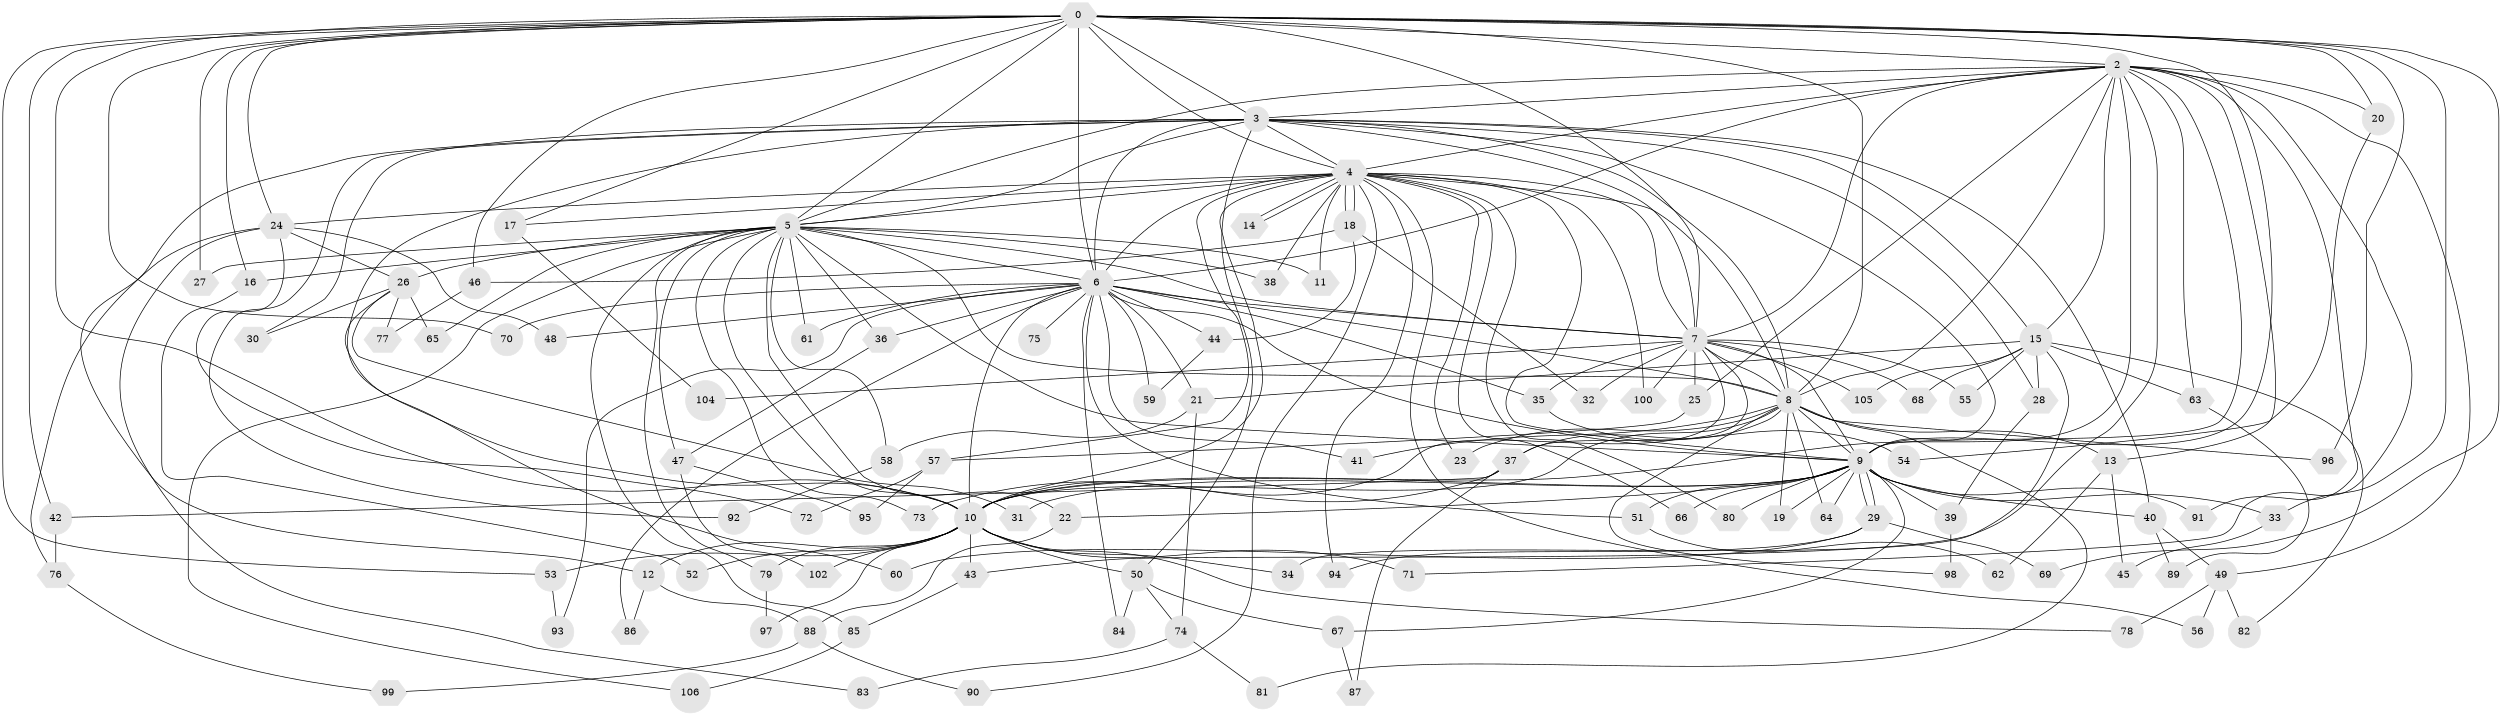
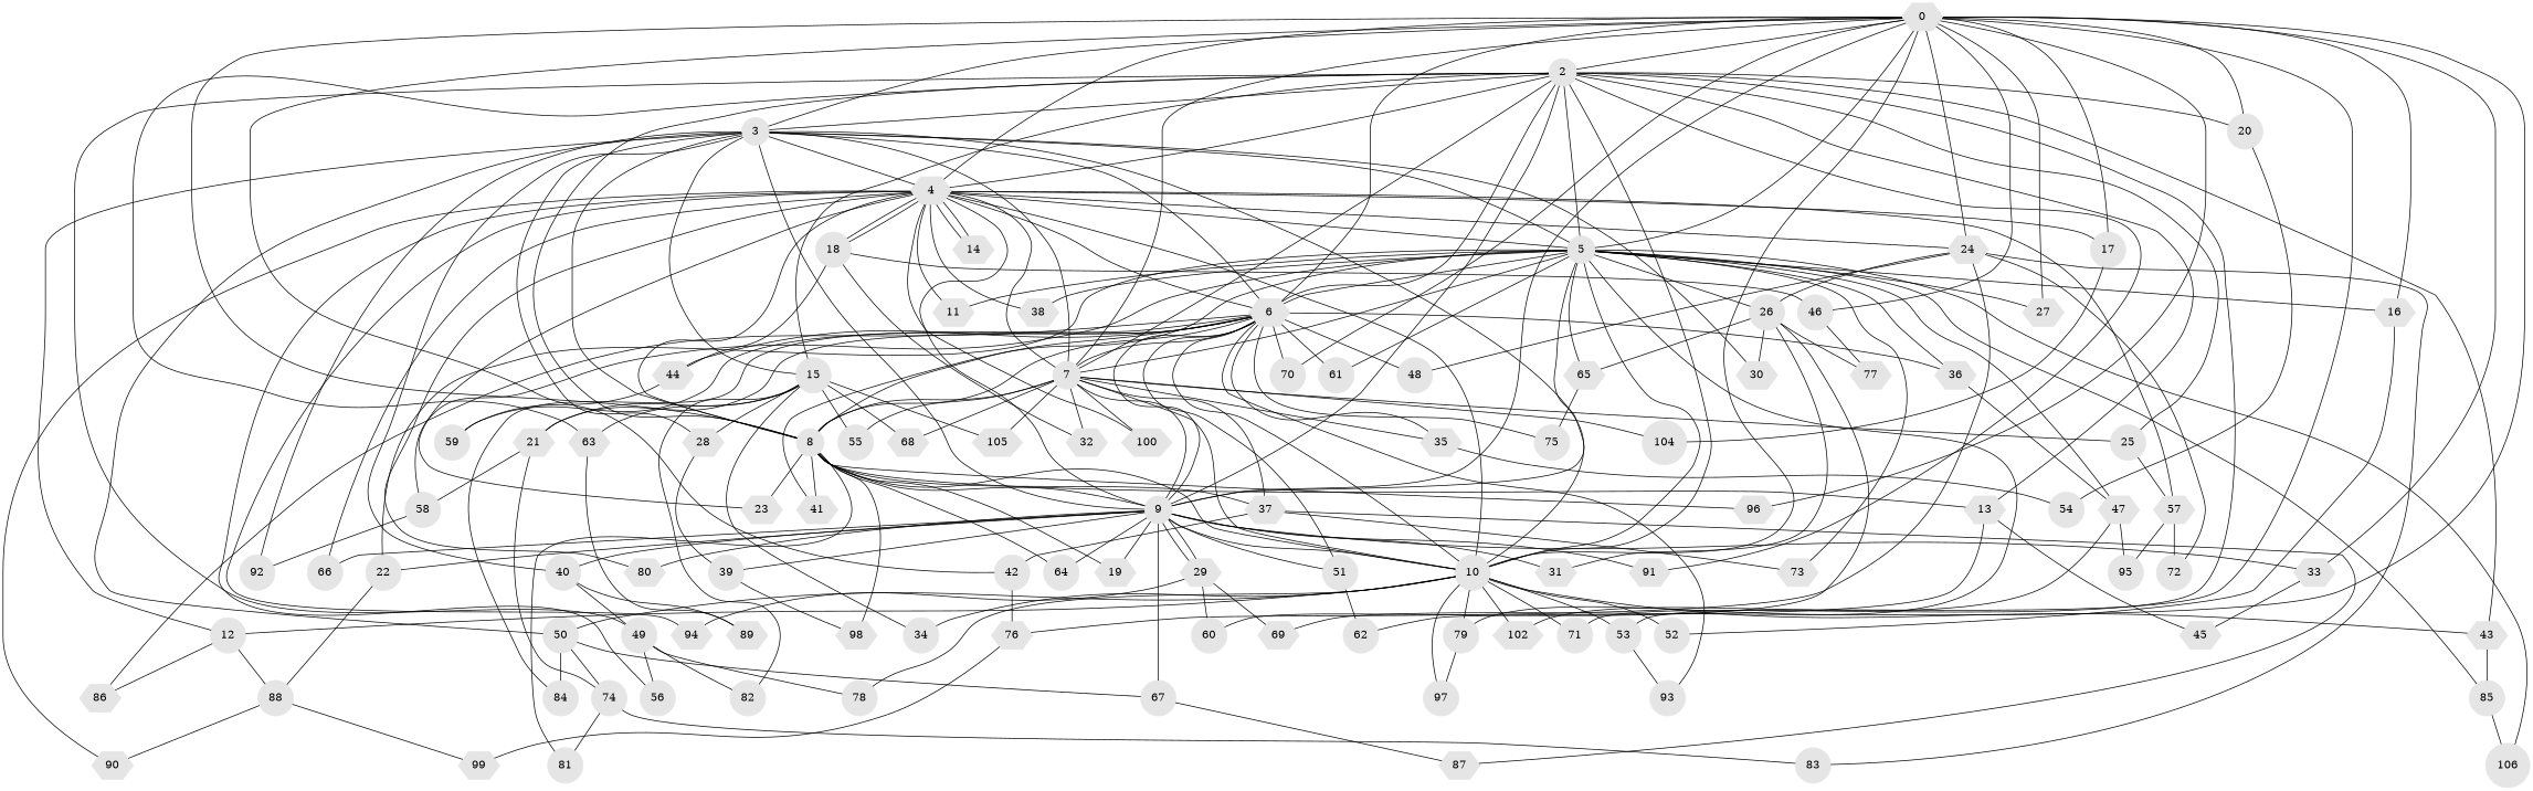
  graph {
    node [color=gray90 shape=circle style=filled]
    n1 [label=0 shape=hexagon]
    2
    3
    4 [shape=hexagon]
    5
    6 [shape=hexagon]
    7
    8
    9
    10
    16 [shape=hexagon]
    17
    20
    24 [shape=hexagon]
    27 [shape=hexagon]
    33 [shape=hexagon]
    42
    46
    53
    69 [shape=hexagon]
    70
    96 [shape=hexagon]
    13 [shape=hexagon]
    15
    25
    43 [shape=hexagon]
    49
    63 [shape=hexagon]
    71
    91 [shape=hexagon]
    12
    28 [shape=hexagon]
    30 [shape=hexagon]
    40
    50
    92
    11 [shape=hexagon]
    14 [shape=hexagon]
    18
    23 [shape=hexagon]
    38 [shape=hexagon]
    56
    57 [shape=hexagon]
    66
    80 [shape=hexagon]
    90 [shape=hexagon]
    94 [shape=hexagon]
    100 [shape=hexagon]
    22
    26
    36 [shape=hexagon]
    47 [shape=hexagon]
    58
    61
    65 [shape=hexagon]
    73 [shape=hexagon]
    79
    85
    n59 [label=106]
    21 [shape=hexagon]
    35 [shape=hexagon]
    41 [shape=hexagon]
    44 [shape=hexagon]
    48
    51
    59
    75
    84
    86 [shape=hexagon]
    93
    32 [shape=hexagon]
    37 [shape=hexagon]
    55
    68 [shape=hexagon]
    n75 [label=105 shape=hexagon]
    104
    19 [shape=hexagon]
    64
    81
    98 [shape=hexagon]
    29 [shape=hexagon]
    31 [shape=hexagon]
    39
    67
    34
    52
    78
    97
    102 [shape=hexagon]
    54
    72
    76 [shape=hexagon]
    83
    45 [shape=hexagon]
    77 [shape=hexagon]
    62
    82
    89 [shape=hexagon]
    88
    74
    95
    60
    87 [shape=hexagon]
    99 [shape=hexagon]
    n1 -- 2
    n1 -- 3
    n1 -- 4
    n1 -- 5
    n1 -- 6
    n1 -- 7
    n1 -- 8
    n1 -- 9
    n1 -- 10
    n1 -- 16
    n1 -- 17
    n1 -- 20
    n1 -- 24
    n1 -- 27
    n1 -- 33
    n1 -- 42
    n1 -- 46
    n1 -- 53
    n1 -- 69
    n1 -- 70
    n1 -- 96
    2 -- 3
    2 -- 4
    2 -- 5
    2 -- 6
    2 -- 7
    2 -- 8
    2 -- 9
    2 -- 10
    2 -- 20
    2 -- 13
    2 -- 15
    2 -- 25
    2 -- 43
    2 -- 49
    2 -- 63
    2 -- 71
    2 -- 91
    3 -- 4
    3 -- 5
    3 -- 6
    3 -- 7
    3 -- 8
    3 -- 9
    3 -- 10
    3 -- 15
    3 -- 12
    3 -- 28
    3 -- 30
    3 -- 40
    3 -- 50
    3 -- 92
    4 -- 5
    4 -- 6
    4 -- 7
    4 -- 8
    4 -- 9
    4 -- 10
    4 -- 17
    4 -- 24
    4 -- 11
    4 -- 14
    4 -- 14
    4 -- 18
    4 -- 18
    4 -- 23
    4 -- 38
    4 -- 56
    4 -- 57
    4 -- 66
    4 -- 80
    4 -- 90
    4 -- 94
    4 -- 100
    5 -- 6
    5 -- 7
    5 -- 8
    5 -- 9
    5 -- 10
    5 -- 16
    5 -- 27
    5 -- 11
    5 -- 38
    5 -- 22
    5 -- 26
    5 -- 36
    5 -- 47
    5 -- 58
    5 -- 61
    5 -- 65
    5 -- 73
    5 -- 79
    5 -- 85
    5 -- n59
    6 -- 7
    6 -- 8
    6 -- 9
    6 -- 10
    6 -- 70
    6 -- 36
    6 -- 61
    6 -- 21
    6 -- 35
    6 -- 41
    6 -- 44
    6 -- 48
    6 -- 51
    6 -- 59
    6 -- 75
    6 -- 84
    6 -- 86
    6 -- 93
    7 -- 8
    7 -- 9
    7 -- 10
    7 -- 25
    7 -- 100
    7 -- 35
    7 -- 32
    7 -- 37
    7 -- 55
    7 -- 68
    7 -- n75
    7 -- 104
    8 -- 9
    8 -- 10
    8 -- 96
    8 -- 13
    8 -- 23
    8 -- 41
    8 -- 37
    8 -- 19
    8 -- 64
    8 -- 81
    8 -- 98
    9 -- 10
    9 -- 33
    9 -- 91
    9 -- 40
    9 -- 66
    9 -- 80
    9 -- 22
    9 -- 51
    9 -- 19
    9 -- 64
    9 -- 29
    9 -- 29
    9 -- 31
    9 -- 39
    9 -- 67
    10 -- 53
    10 -- 43
    10 -- 71
    10 -- 12
    10 -- 50
    10 -- 79
    10 -- 34
    10 -- 52
    10 -- 78
    10 -- 97
    10 -- 102
    16 -- 52
    17 -- 104
    20 -- 54
    24 -- 26
    24 -- 48
    24 -- 72
    24 -- 76
    24 -- 83
    33 -- 45
    42 -- 76
    46 -- 77
    53 -- 93
    13 -- 45
    13 -- 62
    15 -- 63
    15 -- 28
    15 -- 21
    15 -- 55
    15 -- 68
    15 -- n75
    15 -- 34
    15 -- 82
    25 -- 57
    43 -- 85
    49 -- 56
    49 -- 78
    49 -- 82
    63 -- 89
    12 -- 86
    12 -- 88
    28 -- 39
    40 -- 49
    40 -- 89
    50 -- 84
    50 -- 67
    50 -- 74
    18 -- 46
    18 -- 44
    18 -- 32
    57 -- 72
    57 -- 95
    22 -- 88
    26 -- 30
    26 -- 65
    26 -- 31
    26 -- 77
    26 -- 60
    36 -- 47
    47 -- 102
    47 -- 95
    58 -- 92
+   65 -- 75
    79 -- 97
    85 -- n59
    21 -- 58
    21 -- 74
    35 -- 54
    44 -- 59
    51 -- 62
    37 -- 42
    37 -- 73
    37 -- 87
    29 -- 69
    29 -- 94
    29 -- 60
    39 -- 98
    67 -- 87
    76 -- 99
    88 -- 90
    88 -- 99
    74 -- 81
    74 -- 83
  }
